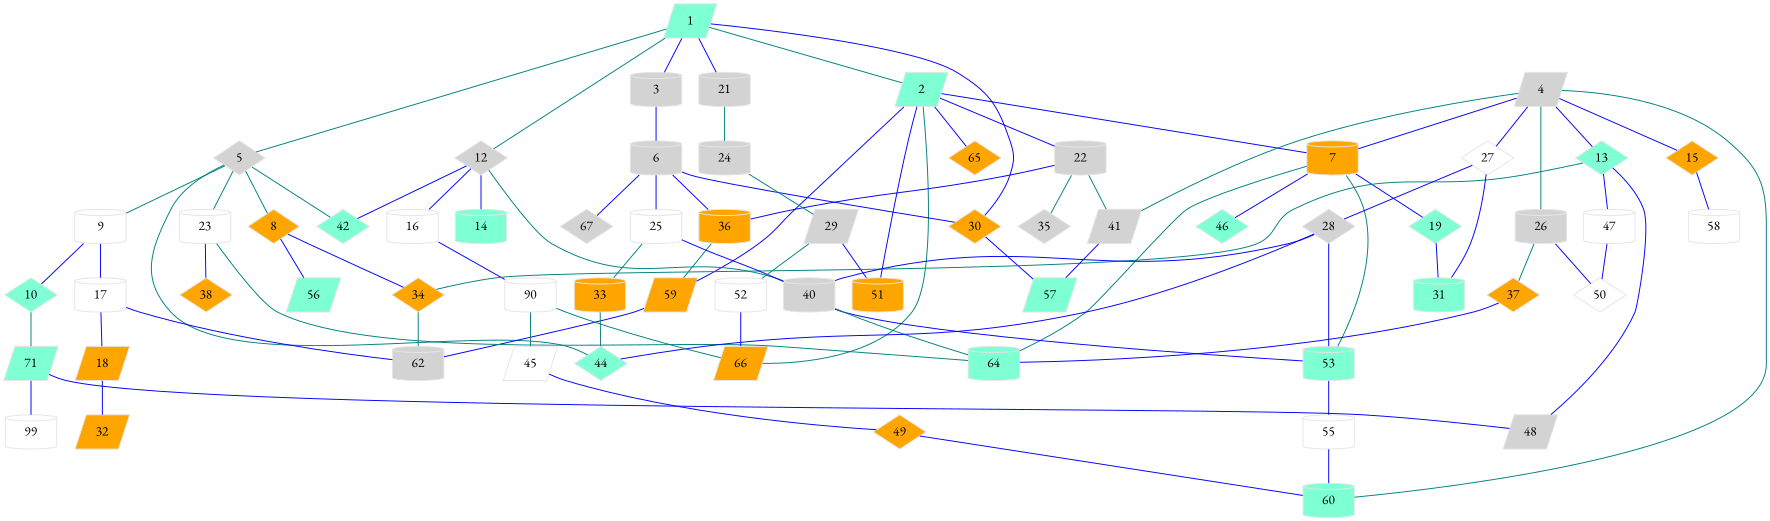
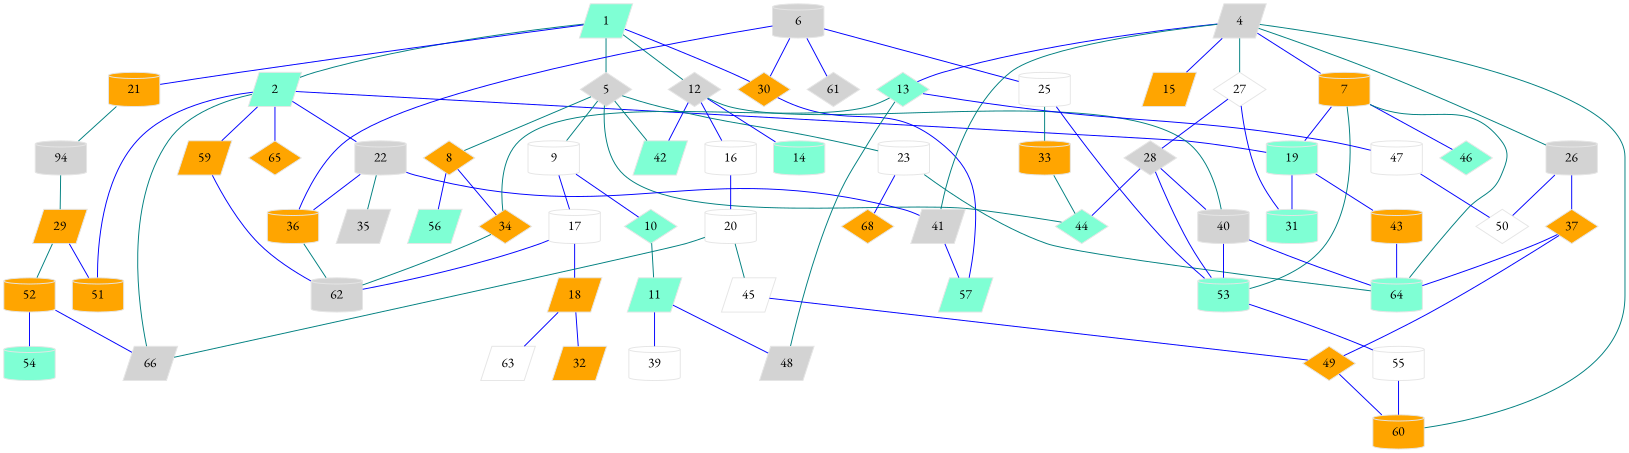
  graph {
    fontname="EB Garamond"
    node [color=gray90 fillcolor=lightgrey fontname="EB Garamond" shape=cylinder style=filled]
    edge [color=blue fontname="EB Garamond"]
    1 [fillcolor=aquamarine shape=parallelogram]
    2 [fillcolor=aquamarine shape=parallelogram]
-   3
    5 [shape=diamond]
    12 [shape=diamond]
-   21
+   21 [fillcolor=orange]
    30 [fillcolor=orange shape=diamond]
    7 [fillcolor=orange]
    22
    51 [fillcolor=orange]
    59 [fillcolor=orange shape=parallelogram]
    65 [fillcolor=orange shape=diamond]
-   66 [fillcolor=orange shape=parallelogram]
+   66 [shape=parallelogram]
    6
    8 [fillcolor=orange shape=diamond]
    9 [fillcolor=white]
    23 [fillcolor=white]
-   42 [fillcolor=aquamarine shape=diamond]
+   42 [fillcolor=aquamarine shape=parallelogram]
    44 [fillcolor=aquamarine shape=diamond]
    14 [fillcolor=aquamarine]
    16 [fillcolor=white]
    40
-   24
+   24 [label=94]
    57 [fillcolor=aquamarine shape=parallelogram]
    4 [shape=parallelogram]
    13 [fillcolor=aquamarine shape=diamond]
-   15 [fillcolor=orange shape=diamond]
+   15 [fillcolor=orange shape=parallelogram]
    26
    27 [fillcolor=white shape=diamond]
    41 [shape=parallelogram]
-   60 [fillcolor=aquamarine]
-   19 [fillcolor=aquamarine shape=diamond]
+   60 [fillcolor=orange]
+   19 [fillcolor=aquamarine]
    46 [fillcolor=aquamarine shape=diamond]
    53 [fillcolor=aquamarine]
    64 [fillcolor=aquamarine]
    36 [fillcolor=orange]
-   35 [shape=diamond]
+   35 [shape=parallelogram]
    62
    25 [fillcolor=white]
-   61 [shape=diamond label=67]
+   61 [shape=diamond]
    34 [fillcolor=orange shape=diamond]
    48 [shape=parallelogram]
    47 [fillcolor=white]
-   58 [fillcolor=white]
    37 [fillcolor=orange shape=diamond]
    50 [fillcolor=white shape=diamond]
    31 [fillcolor=aquamarine]
    28 [shape=diamond]
    56 [fillcolor=aquamarine shape=parallelogram]
    10 [fillcolor=aquamarine shape=diamond]
    17 [fillcolor=white]
-   38 [fillcolor=orange shape=diamond]
+   38 [fillcolor=orange shape=diamond label=68]
    33 [fillcolor=orange]
+   43 [fillcolor=orange]
    55 [fillcolor=white]
-   11 [fillcolor=aquamarine shape=parallelogram label=71]
+   11 [fillcolor=aquamarine shape=parallelogram]
    18 [fillcolor=orange shape=parallelogram]
-   39 [fillcolor=white label=99]
-   20 [fillcolor=white label=90]
+   39 [fillcolor=white]
+   20 [fillcolor=white]
    45 [fillcolor=white shape=parallelogram]
    32 [fillcolor=orange shape=parallelogram]
+   63 [fillcolor=white shape=parallelogram]
    49 [fillcolor=orange shape=diamond]
-   29 [shape=parallelogram]
-   52 [fillcolor=white]
+   29 [fillcolor=orange shape=parallelogram]
+   52 [fillcolor=orange]
+   54 [fillcolor=aquamarine]
    1 -- 2 [color=teal]
-   1 -- 3
    1 -- 5 [color=teal]
    1 -- 12 [color=teal]
    1 -- 21
    1 -- 30
-   2 -- 7
+   2 -- 19
    2 -- 22
    2 -- 51
    2 -- 59
    2 -- 65
    2 -- 66 [color=teal]
-   3 -- 6
    5 -- 8 [color=teal]
    5 -- 9 [color=teal]
    5 -- 23 [color=teal]
    5 -- 42 [color=teal]
    5 -- 44 [color=teal]
    12 -- 42
    12 -- 14
    12 -- 16
    12 -- 40 [color=teal]
    21 -- 24 [color=teal]
    30 -- 57
    7 -- 19
    7 -- 46
    7 -- 53 [color=teal]
    7 -- 64 [color=teal]
-   22 -- 41 [color=teal]
+   22 -- 41
    22 -- 36
    22 -- 35 [color=teal]
    59 -- 62
    6 -- 30
    6 -- 36
    6 -- 25
    6 -- 61
    8 -- 34
    8 -- 56
    9 -- 10
    9 -- 17
    23 -- 64 [color=teal]
    23 -- 38
    16 -- 20
    40 -- 53
-   40 -- 64 [color=teal]
+   40 -- 64
    24 -- 29 [color=teal]
    4 -- 7
    4 -- 13
    4 -- 15
    4 -- 26 [color=teal]
-   4 -- 27
+   4 -- 27 [color=teal]
    4 -- 41 [color=teal]
    4 -- 60 [color=teal]
    13 -- 34 [color=teal]
-   13 -- 48
+   13 -- 48 [color=teal]
    13 -- 47
-   15 -- 58
-   26 -- 37 [color=teal]
+   26 -- 37
    26 -- 50
    27 -- 31
    27 -- 28
    41 -- 57
    19 -- 31
+   19 -- 43
    53 -- 55
-   36 -- 59 [color=teal]
-   25 -- 40
+   36 -- 62 [color=teal]
+   25 -- 53
    25 -- 33 [color=teal]
    34 -- 62 [color=teal]
    47 -- 50
    37 -- 64
+   37 -- 49
    28 -- 44
    28 -- 40
    28 -- 53
    10 -- 11 [color=teal]
    17 -- 62
    17 -- 18
    33 -- 44 [color=teal]
+   43 -- 64
    55 -- 60
    11 -- 48
    11 -- 39
    18 -- 32
+   18 -- 63
    20 -- 66 [color=teal]
    20 -- 45 [color=teal]
    45 -- 49
    49 -- 60
    29 -- 51
    29 -- 52 [color=teal]
    52 -- 66
+   52 -- 54
  }
